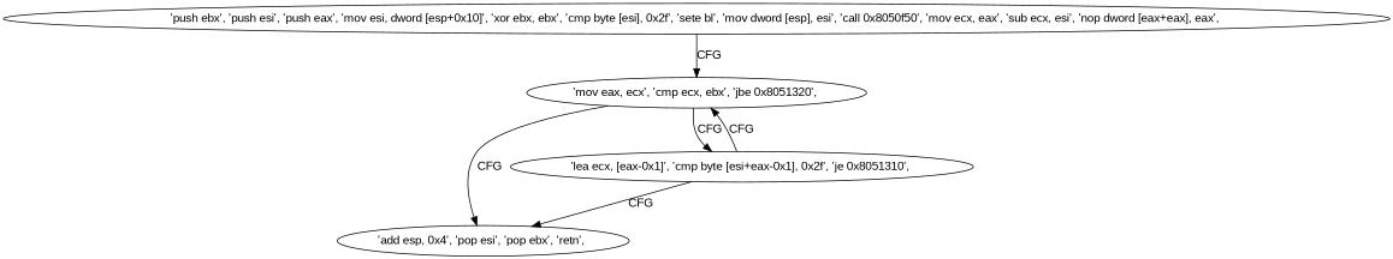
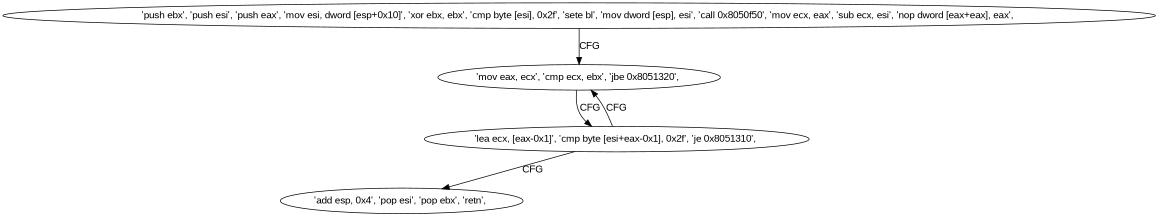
  digraph {
    fontname="Liberation Sans"
    node [fontname="Liberation Sans"]
    edge [fontname="Liberation Sans"]
    n1 [label="'push ebx', 'push esi', 'push eax', 'mov esi, dword [esp+0x10]', 'xor ebx, ebx', 'cmp byte [esi], 0x2f', 'sete bl', 'mov dword [esp], esi', 'call 0x8050f50', 'mov ecx, eax', 'sub ecx, esi', 'nop dword [eax+eax], eax', "]
    n2 [label="'mov eax, ecx', 'cmp ecx, ebx', 'jbe 0x8051320', "]
    n3 [label="'add esp, 0x4', 'pop esi', 'pop ebx', 'retn', "]
    n4 [label="'lea ecx, [eax-0x1]', 'cmp byte [esi+eax-0x1], 0x2f', 'je 0x8051310', "]
    n1 -> n2 [label=CFG]
-   n2 -> n3 [label=CFG]
    n2 -> n4 [label=CFG]
    n4 -> n2 [label=CFG]
    n4 -> n3 [label=CFG]
  }
